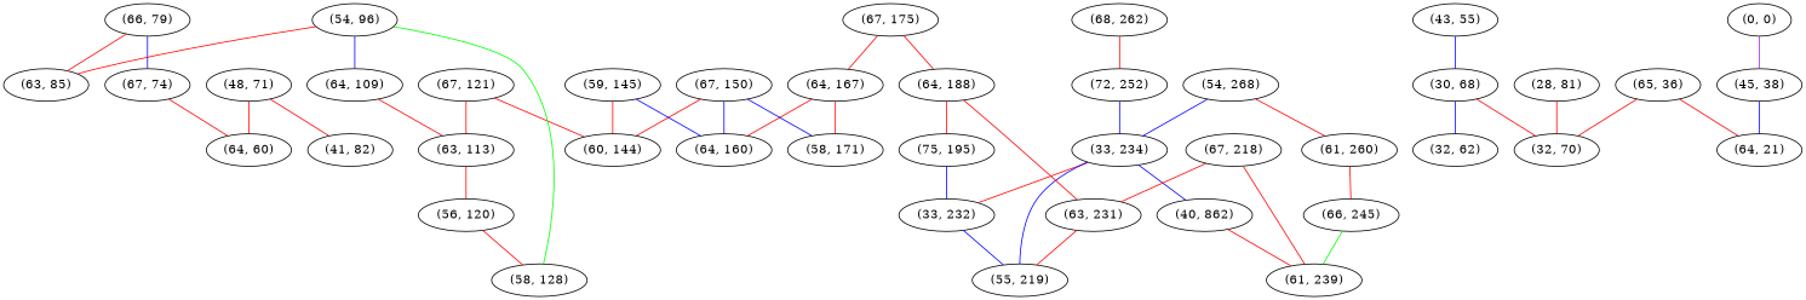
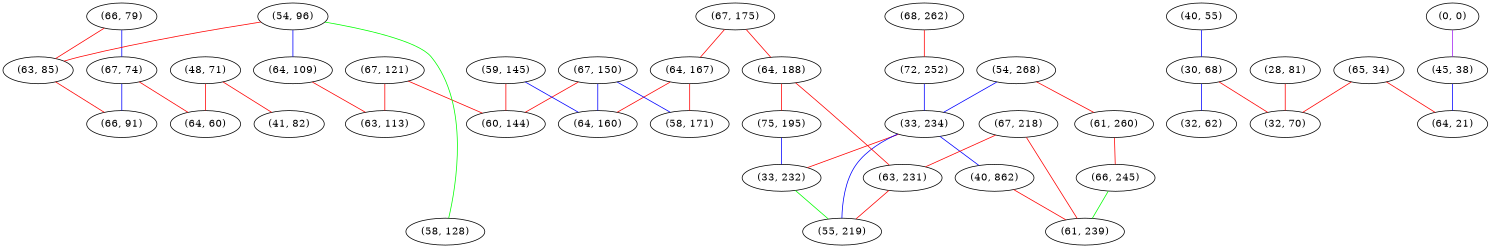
  graph {
    edge [color=red weight=1]
    "(66, 79)"
    "(67, 74)"
    "(63, 85)"
+   "(66, 91)"
    "(64, 60)"
-   "(40, 55)" [label="(43, 55)"]
+   "(40, 55)"
    "(30, 68)"
    "(32, 62)"
    "(32, 70)"
    "(67, 121)"
    "(63, 113)"
    "(60, 144)"
-   "(56, 120)"
    "(54, 268)"
    "(33, 234)"
    "(61, 260)"
    n17 [label="(40, 862)"]
    "(33, 232)"
    "(55, 219)"
    "(66, 245)"
    "(45, 38)"
    "(64, 21)"
    "(54, 96)"
    "(64, 109)"
    "(58, 128)"
    "(67, 175)"
    "(64, 167)"
    "(64, 188)"
    "(58, 171)"
    "(64, 160)"
    n31 [label="(63, 231)"]
    n32 [label="(75, 195)"]
    "(28, 81)"
    "(68, 262)"
    "(72, 252)"
    "(67, 150)"
    "(59, 145)"
    "(61, 239)"
-   "(65, 34)" [label="(65, 36)"]
+   "(65, 34)"
    "(0, 0)"
    "(67, 218)"
    "(48, 71)"
    "(41, 82)"
    "(66, 79)" -- "(67, 74)" [color=blue weight=3]
    "(66, 79)" -- "(63, 85)"
+   "(67, 74)" -- "(66, 91)" [color=blue weight=3]
    "(67, 74)" -- "(64, 60)"
+   "(63, 85)" -- "(66, 91)"
    "(40, 55)" -- "(30, 68)" [color=blue weight=3]
    "(30, 68)" -- "(32, 62)" [color=blue weight=3]
    "(30, 68)" -- "(32, 70)"
    "(67, 121)" -- "(63, 113)"
    "(67, 121)" -- "(60, 144)"
-   "(63, 113)" -- "(56, 120)"
-   "(56, 120)" -- "(58, 128)"
    "(54, 268)" -- "(33, 234)" [color=blue weight=3]
    "(54, 268)" -- "(61, 260)"
    "(33, 234)" -- n17 [color=blue weight=3]
    "(33, 234)" -- "(33, 232)"
    "(33, 234)" -- "(55, 219)" [color=blue weight=3]
    "(61, 260)" -- "(66, 245)"
    n17 -- "(61, 239)"
-   "(33, 232)" -- "(55, 219)" [color=blue weight=3]
+   "(33, 232)" -- "(55, 219)" [color=green weight=3]
    "(66, 245)" -- "(61, 239)" [color=green weight=2]
    "(45, 38)" -- "(64, 21)" [color=blue weight=3]
    "(54, 96)" -- "(63, 85)"
    "(54, 96)" -- "(64, 109)" [color=blue weight=3]
    "(54, 96)" -- "(58, 128)" [color=green weight=3]
    "(64, 109)" -- "(63, 113)"
    "(67, 175)" -- "(64, 167)"
    "(67, 175)" -- "(64, 188)"
    "(64, 167)" -- "(58, 171)"
    "(64, 167)" -- "(64, 160)"
    "(64, 188)" -- n31
    "(64, 188)" -- n32
    n31 -- "(55, 219)"
    n32 -- "(33, 232)" [color=blue weight=3]
    "(28, 81)" -- "(32, 70)"
    "(68, 262)" -- "(72, 252)"
    "(72, 252)" -- "(33, 234)" [color=blue weight=3]
    "(67, 150)" -- "(60, 144)" [weight=2]
    "(67, 150)" -- "(58, 171)" [color=blue weight=3]
    "(67, 150)" -- "(64, 160)" [color=blue weight=3]
    "(59, 145)" -- "(60, 144)"
    "(59, 145)" -- "(64, 160)" [color=blue weight=3]
    "(65, 34)" -- "(32, 70)"
    "(65, 34)" -- "(64, 21)"
    "(0, 0)" -- "(45, 38)" [color=purple weight=4]
    "(67, 218)" -- n31
    "(67, 218)" -- "(61, 239)"
    "(48, 71)" -- "(64, 60)"
    "(48, 71)" -- "(41, 82)"
  }
